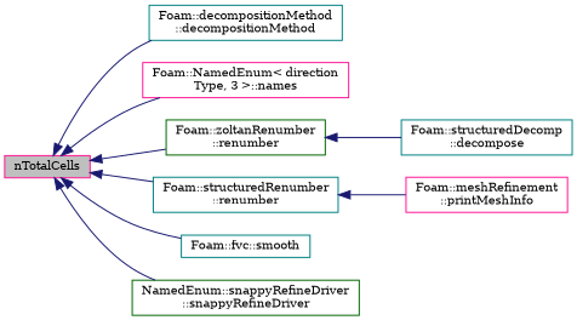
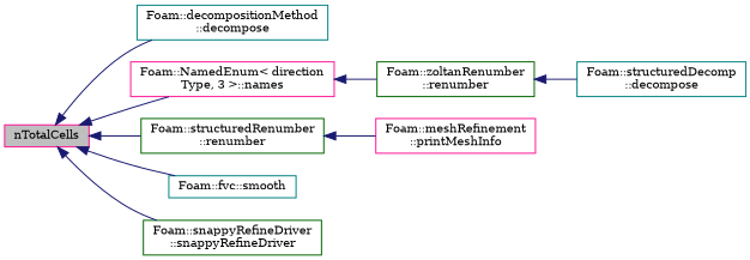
  digraph {
    fontname="DejaVu Serif"
    rankdir=LR
    node [color=teal fontname="DejaVu Serif" fontsize=10 shape=record]
    edge [color=midnightblue dir=back fontname="DejaVu Serif" fontsize=10 labelfontname=Helvetica labelfontsize=10 style=solid]
    n1 [color=deeppink fillcolor=grey75 fontcolor=black height=0.2 label=nTotalCells style=filled width=0.4]
-   n2 [height=0.2 label="Foam::decompositionMethod\l::decompositionMethod" width=0.4]
+   n2 [height=0.2 label="Foam::decompositionMethod\l::decompose" width=0.4]
    n3 [color=deeppink height=0.2 label="Foam::NamedEnum\< direction\lType, 3 \>::names" width=0.4]
    n4 [color=darkgreen height=0.2 label="Foam::zoltanRenumber\l::renumber" width=0.4]
-   n5 [height=0.2 label="Foam::structuredRenumber\l::renumber" width=0.4]
+   n5 [color=darkgreen height=0.2 label="Foam::structuredRenumber\l::renumber" width=0.4]
    n6 [height=0.2 label="Foam::fvc::smooth" width=0.4]
-   n7 [color=darkgreen height=0.2 label="NamedEnum::snappyRefineDriver\l::snappyRefineDriver" width=0.4]
+   n7 [color=darkgreen height=0.2 label="Foam::snappyRefineDriver\l::snappyRefineDriver" width=0.4]
    n8 [height=0.2 label="Foam::structuredDecomp\l::decompose" width=0.4]
    n9 [color=deeppink height=0.2 label="Foam::meshRefinement\l::printMeshInfo" width=0.4]
    n1 -> n2
    n1 -> n3
-   n1 -> n4
+   n3 -> n4
    n1 -> n5
    n1 -> n6
    n1 -> n7
    n4 -> n8
    n5 -> n9
  }
